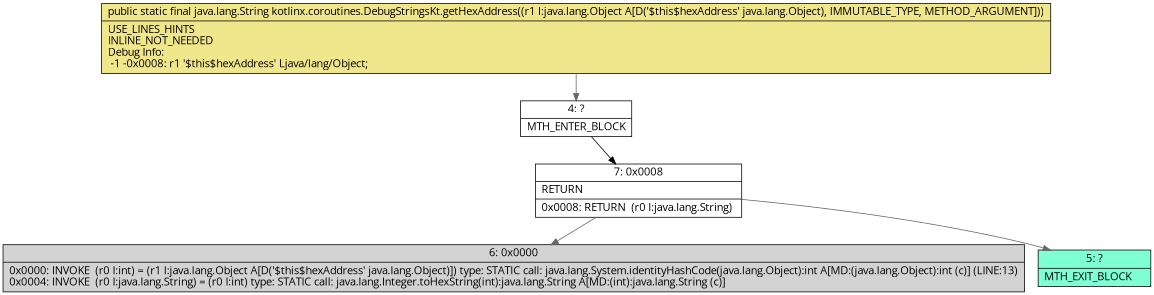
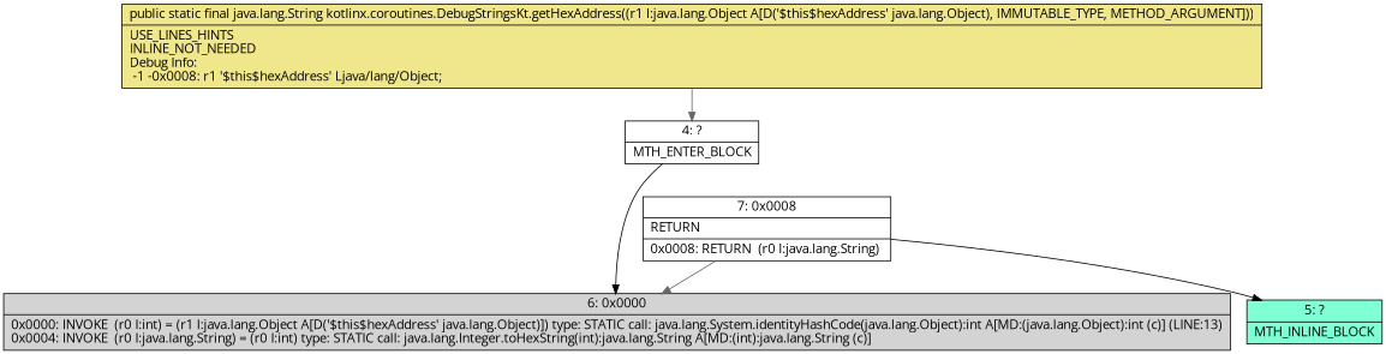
  digraph {
    fontname="Open Sans"
    node [fillcolor=white fontname="Open Sans" shape=record style=filled]
    edge [color=black fontname="Open Sans"]
    n1 [label="{4\:\ ?|MTH_ENTER_BLOCK\l}"]
    n2 [fillcolor=lightgrey label="{6\:\ 0x0000|0x0000: INVOKE  (r0 I:int) = (r1 I:java.lang.Object A[D('$this$hexAddress' java.lang.Object)]) type: STATIC call: java.lang.System.identityHashCode(java.lang.Object):int A[MD:(java.lang.Object):int (c)] (LINE:13)\l0x0004: INVOKE  (r0 I:java.lang.String) = (r0 I:int) type: STATIC call: java.lang.Integer.toHexString(int):java.lang.String A[MD:(int):java.lang.String (c)]\l}"]
    n3 [label="{7\:\ 0x0008|RETURN\l|0x0008: RETURN  (r0 I:java.lang.String) \l}"]
-   n4 [fillcolor=aquamarine label="{5\:\ ?|MTH_EXIT_BLOCK\l}"]
+   n4 [fillcolor=aquamarine label="{5\:\ ?|MTH_INLINE_BLOCK\l}"]
    n5 [fillcolor=khaki label="{public static final java.lang.String kotlinx.coroutines.DebugStringsKt.getHexAddress((r1 I:java.lang.Object A[D('$this$hexAddress' java.lang.Object), IMMUTABLE_TYPE, METHOD_ARGUMENT]))  | USE_LINES_HINTS\lINLINE_NOT_NEEDED\lDebug Info:\l  \-1 \-0x0008: r1 '$this$hexAddress' Ljava\/lang\/Object;\l}"]
-   n1 -> n3
+   n1 -> n2
    n3 -> n2 [color=gray40]
-   n3 -> n4 [color=gray40]
+   n3 -> n4
    n5 -> n1 [color=gray40]
  }
